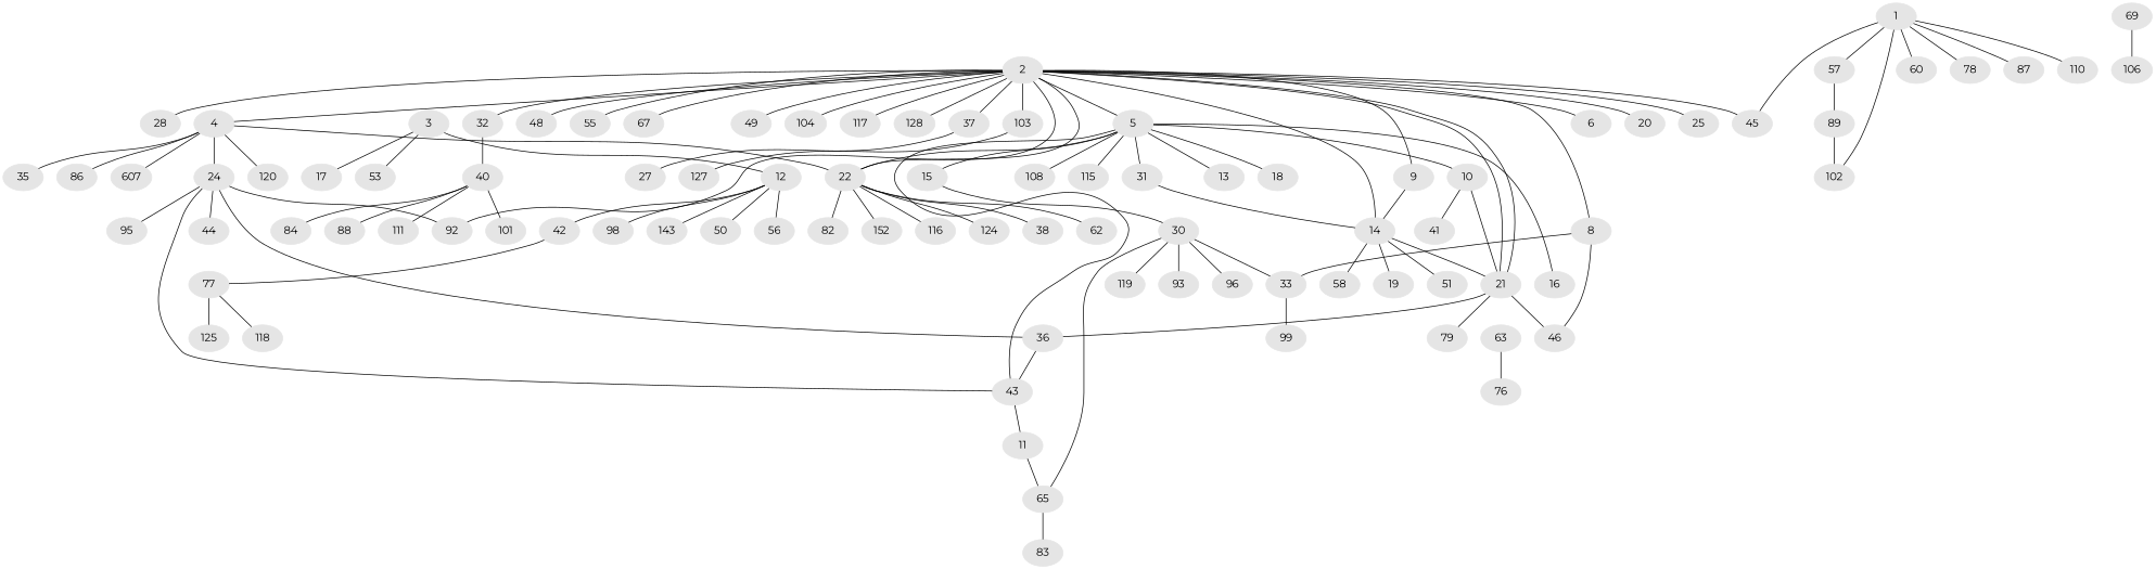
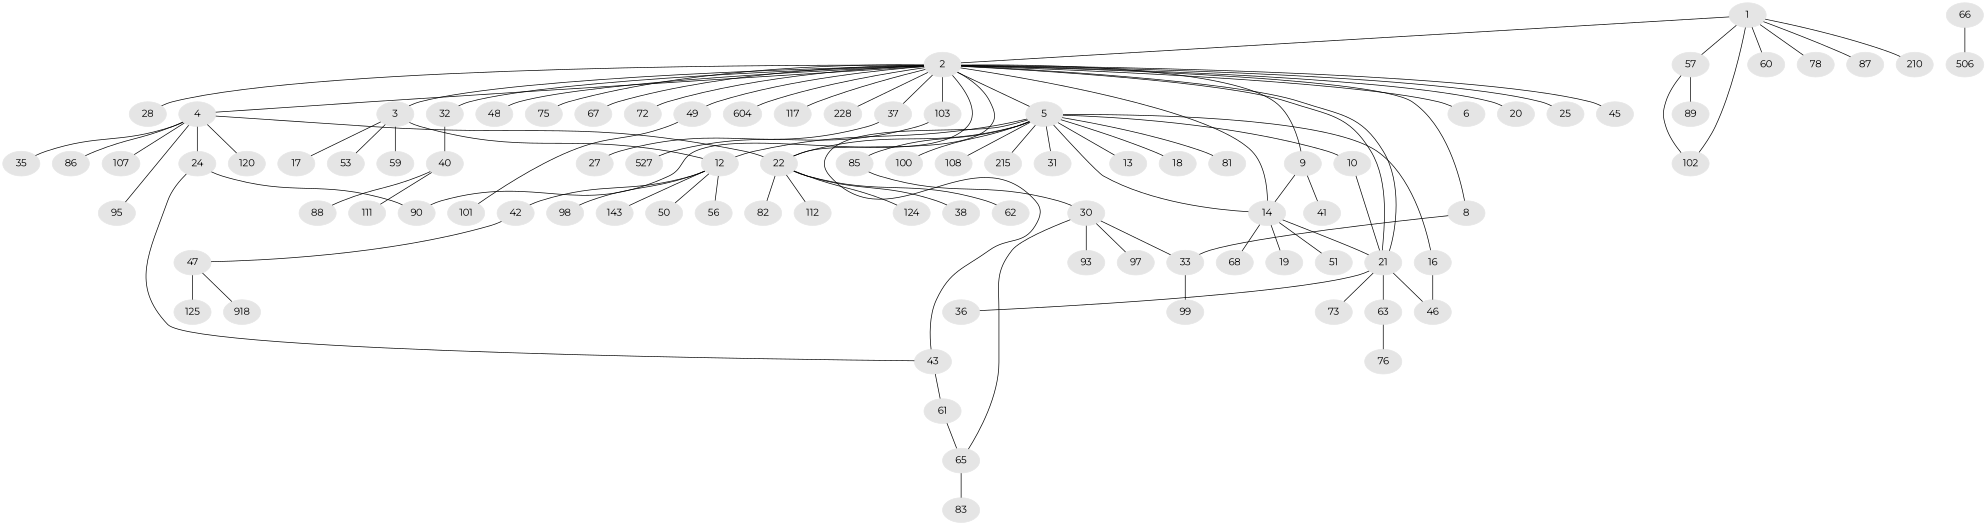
  graph {
    fontname=Montserrat
    node [color=gray90 fontname=Montserrat style=filled]
    edge [fontname=Montserrat]
    1 [super="+64"]
    2 [super="+7"]
    57 [super="+126"]
    60
    78
    87
-   110
+   110 [label=210]
    102
    3 [super="+11"]
    4 [super="+114"]
    5 [super="+23"]
    6
    8 [super="+75"]
    9 [super="+26"]
    14 [super="+105"]
    20 [super="+54"]
    21 [super="+73"]
    22 [super="+39"]
    25
    28 [super="+52"]
    32
    37
    45
    48
    49
-   55
+   55 [label=75]
    67
-   90 [label=92]
+   72
+   90
    103
-   104
+   104 [label=604]
    117
-   128
+   128 [label=228]
    89
-   66 [super="+92" label=69]
-   106
+   66 [super="+92"]
+   106 [label=506]
    12 [super="+29"]
    17
    53
+   59
    24 [super="+85"]
    35
    86
-   107 [label=607]
+   107
    120
    10 [super="+58"]
    13
-   15
+   15 [label=85]
    16 [super="+123"]
    18
    31
    43 [super="+97"]
+   81
+   100
    108
-   115
+   115 [label=215]
    33
    46 [super="+91"]
    41
    19 [super="+121"]
    51
-   68 [label=58]
+   68
    36
    63 [super="+71"]
-   79
+   79 [label=73]
    38 [super="+80"]
    62
    82
-   112 [label=152]
-   116
+   112
    124
    27 [super="+34"]
    40 [super="+70"]
-   127
+   127 [label=527]
    42
    50
    56 [super="+77"]
    98
    n79 [label=143 super="+122"]
-   44
    95
    30 [super="+94"]
-   61 [super="+74" label=11]
+   61 [super="+74"]
    99
-   47 [super="+69" label=77]
+   47 [super="+69"]
    65 [super="+109"]
    93
-   96
-   119
+   96 [label=97]
    76
    83
-   84
    88
    101
    111
-   118
+   118 [label=918]
    125
-   1 -- 45
+   1 -- 2
    1 -- 57
    1 -- 60
    1 -- 78
    1 -- 87
    1 -- 110
    1 -- 102
+   2 -- 3
    2 -- 4
    2 -- 5
    2 -- 6
    2 -- 8
    2 -- 9
    2 -- 14
    2 -- 20
    2 -- 21
    2 -- 21
    2 -- 22
    2 -- 25
    2 -- 28
    2 -- 32
    2 -- 37
    2 -- 45
    2 -- 48
    2 -- 49
    2 -- 55
    2 -- 67
+   2 -- 72
    2 -- 90
    2 -- 103
    2 -- 104
    2 -- 117
    2 -- 128
-   89 -- 102
+   57 -- 102
    57 -- 89
    3 -- 12
    3 -- 17
    3 -- 53
+   3 -- 59
    4 -- 22
    4 -- 24
    4 -- 35
    4 -- 86
    4 -- 107
    4 -- 120
-   31 -- 14
+   5 -- 14
    5 -- 22
+   5 -- 12
    5 -- 10
    5 -- 13
    5 -- 15
    5 -- 16
    5 -- 18
    5 -- 31
    5 -- 43
+   5 -- 81
+   5 -- 100
    5 -- 108
    5 -- 115
    8 -- 33
-   8 -- 46
+   16 -- 46
    9 -- 14
-   10 -- 41
+   9 -- 41
    14 -- 21
    14 -- 19
    14 -- 51
    14 -- 68
    21 -- 46
    21 -- 36
+   21 -- 63
    21 -- 79
    22 -- 38
    22 -- 62
    22 -- 82
    22 -- 112
-   22 -- 116
    22 -- 124
    32 -- 40
    37 -- 27
    103 -- 127
    66 -- 106
    12 -- 42
    12 -- 50
    12 -- 56
    12 -- 98
    12 -- n79
    24 -- 90
    24 -- 43
-   24 -- 36
-   24 -- 44
-   24 -- 95
+   4 -- 95
    10 -- 21
    15 -- 30
    43 -- 61
    33 -- 99
-   36 -- 43
    63 -- 76
-   40 -- 84
    40 -- 88
-   40 -- 101
+   49 -- 101
    40 -- 111
    42 -- 47
    30 -- 33
    30 -- 65
    30 -- 93
    30 -- 96
-   30 -- 119
    61 -- 65
    47 -- 118
    47 -- 125
    65 -- 83
  }
